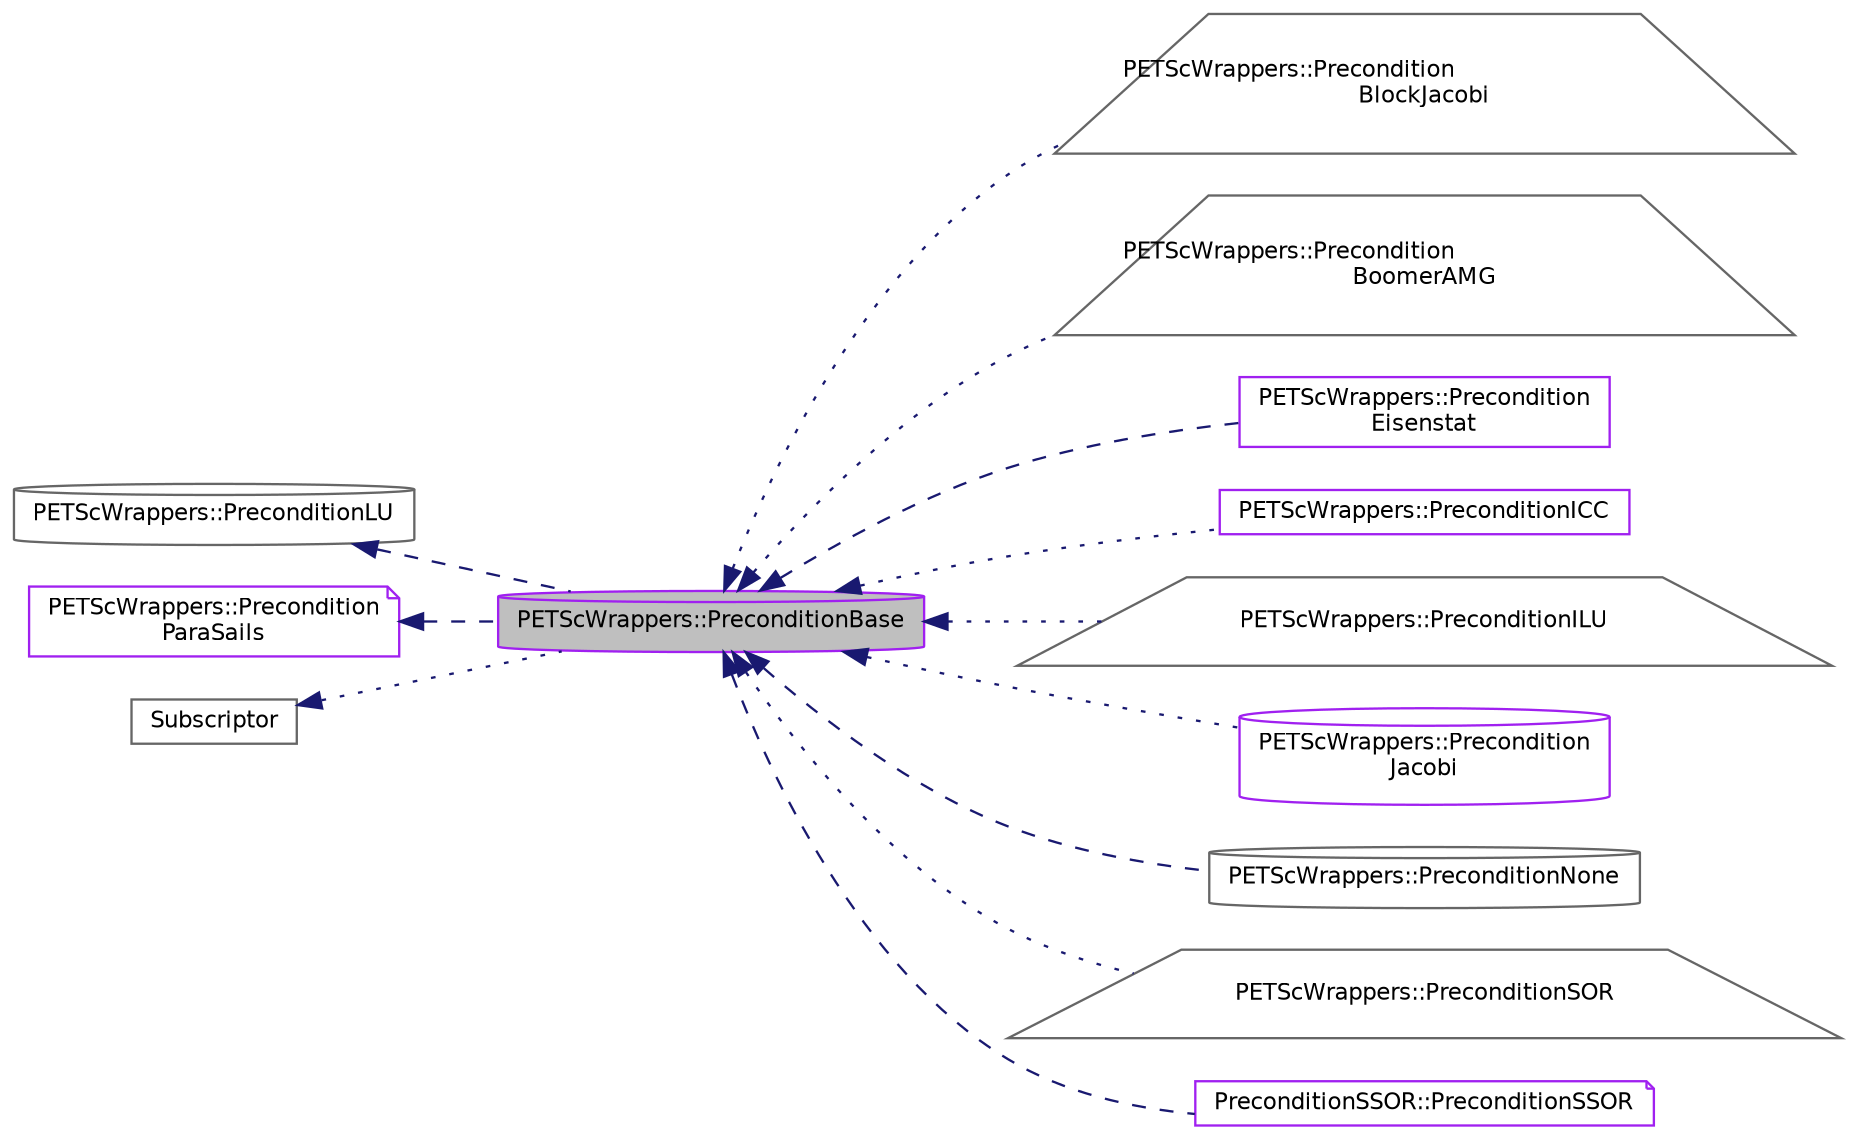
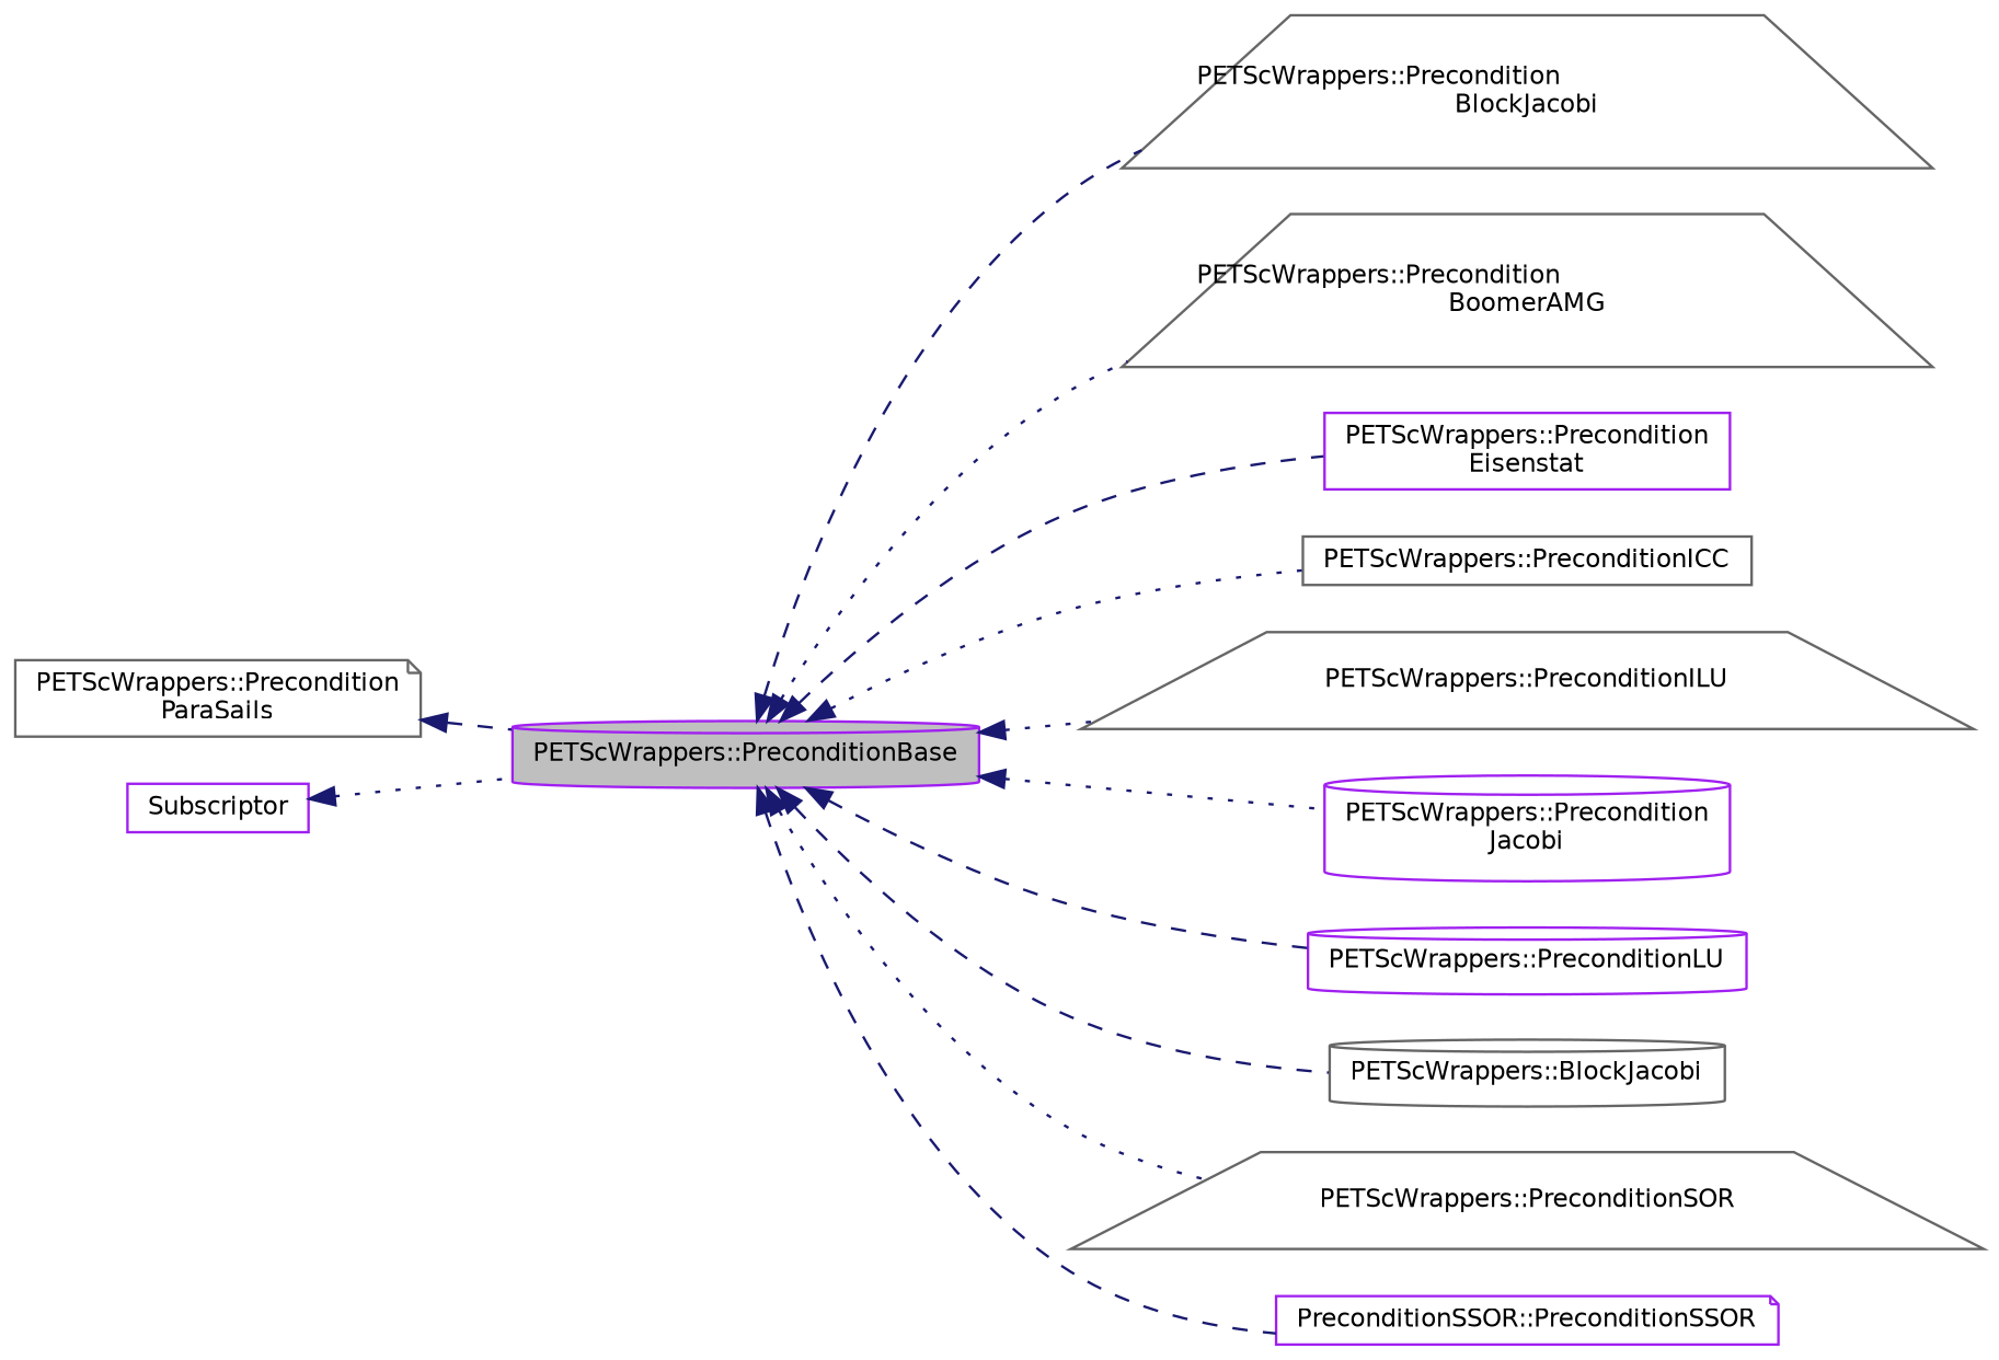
  digraph {
    rankdir=LR
    node [color=gray40 fillcolor=white fontname=Helvetica fontsize=10 shape=cylinder style=filled]
    edge [color=midnightblue dir=back fontname=Helvetica fontsize=10 labelfontname=Helvetica labelfontsize=10 style=dashed]
    n1 [color=purple fillcolor=grey75 fontcolor=black height=0.2 label="PETScWrappers::PreconditionBase" width=0.4]
    n2 [height=0.2 label="PETScWrappers::Precondition\lBlockJacobi" shape=trapezium width=0.4]
    n3 [height=0.2 label="PETScWrappers::Precondition\lBoomerAMG" shape=trapezium width=0.4]
    n4 [color=purple height=0.2 label="PETScWrappers::Precondition\lEisenstat" shape=box width=0.4]
-   n5 [color=purple height=0.2 label="PETScWrappers::PreconditionICC" shape=box width=0.4]
+   n5 [height=0.2 label="PETScWrappers::PreconditionICC" shape=box width=0.4]
    n6 [height=0.2 label="PETScWrappers::PreconditionILU" shape=trapezium width=0.4]
    n7 [color=purple height=0.2 label="PETScWrappers::Precondition\lJacobi" width=0.4]
-   n8 [height=0.2 label="PETScWrappers::PreconditionLU" width=0.4]
-   n9 [height=0.2 label="PETScWrappers::PreconditionNone" width=0.4]
+   n8 [color=purple height=0.2 label="PETScWrappers::PreconditionLU" width=0.4]
+   n9 [height=0.2 label="PETScWrappers::BlockJacobi" width=0.4]
    n10 [height=0.2 label="PETScWrappers::PreconditionSOR" shape=trapezium width=0.4]
    n11 [color=purple height=0.2 label="PreconditionSSOR::PreconditionSSOR" shape=note width=0.4]
-   n12 [color=purple height=0.2 label="PETScWrappers::Precondition\lParaSails" shape=note width=0.4]
-   n13 [height=0.2 label=Subscriptor shape=box width=0.4]
-   n1 -> n2 [style=dotted]
+   n12 [height=0.2 label="PETScWrappers::Precondition\lParaSails" shape=note width=0.4]
+   n13 [color=purple height=0.2 label=Subscriptor shape=box width=0.4]
+   n1 -> n2
    n1 -> n3 [style=dotted]
    n1 -> n4
    n1 -> n5 [style=dotted]
    n1 -> n6 [style=dotted]
    n1 -> n7 [style=dotted]
-   n8 -> n1
+   n1 -> n8
    n1 -> n9
    n1 -> n10 [style=dotted]
    n1 -> n11
    n12 -> n1
    n13 -> n1 [style=dotted]
  }
